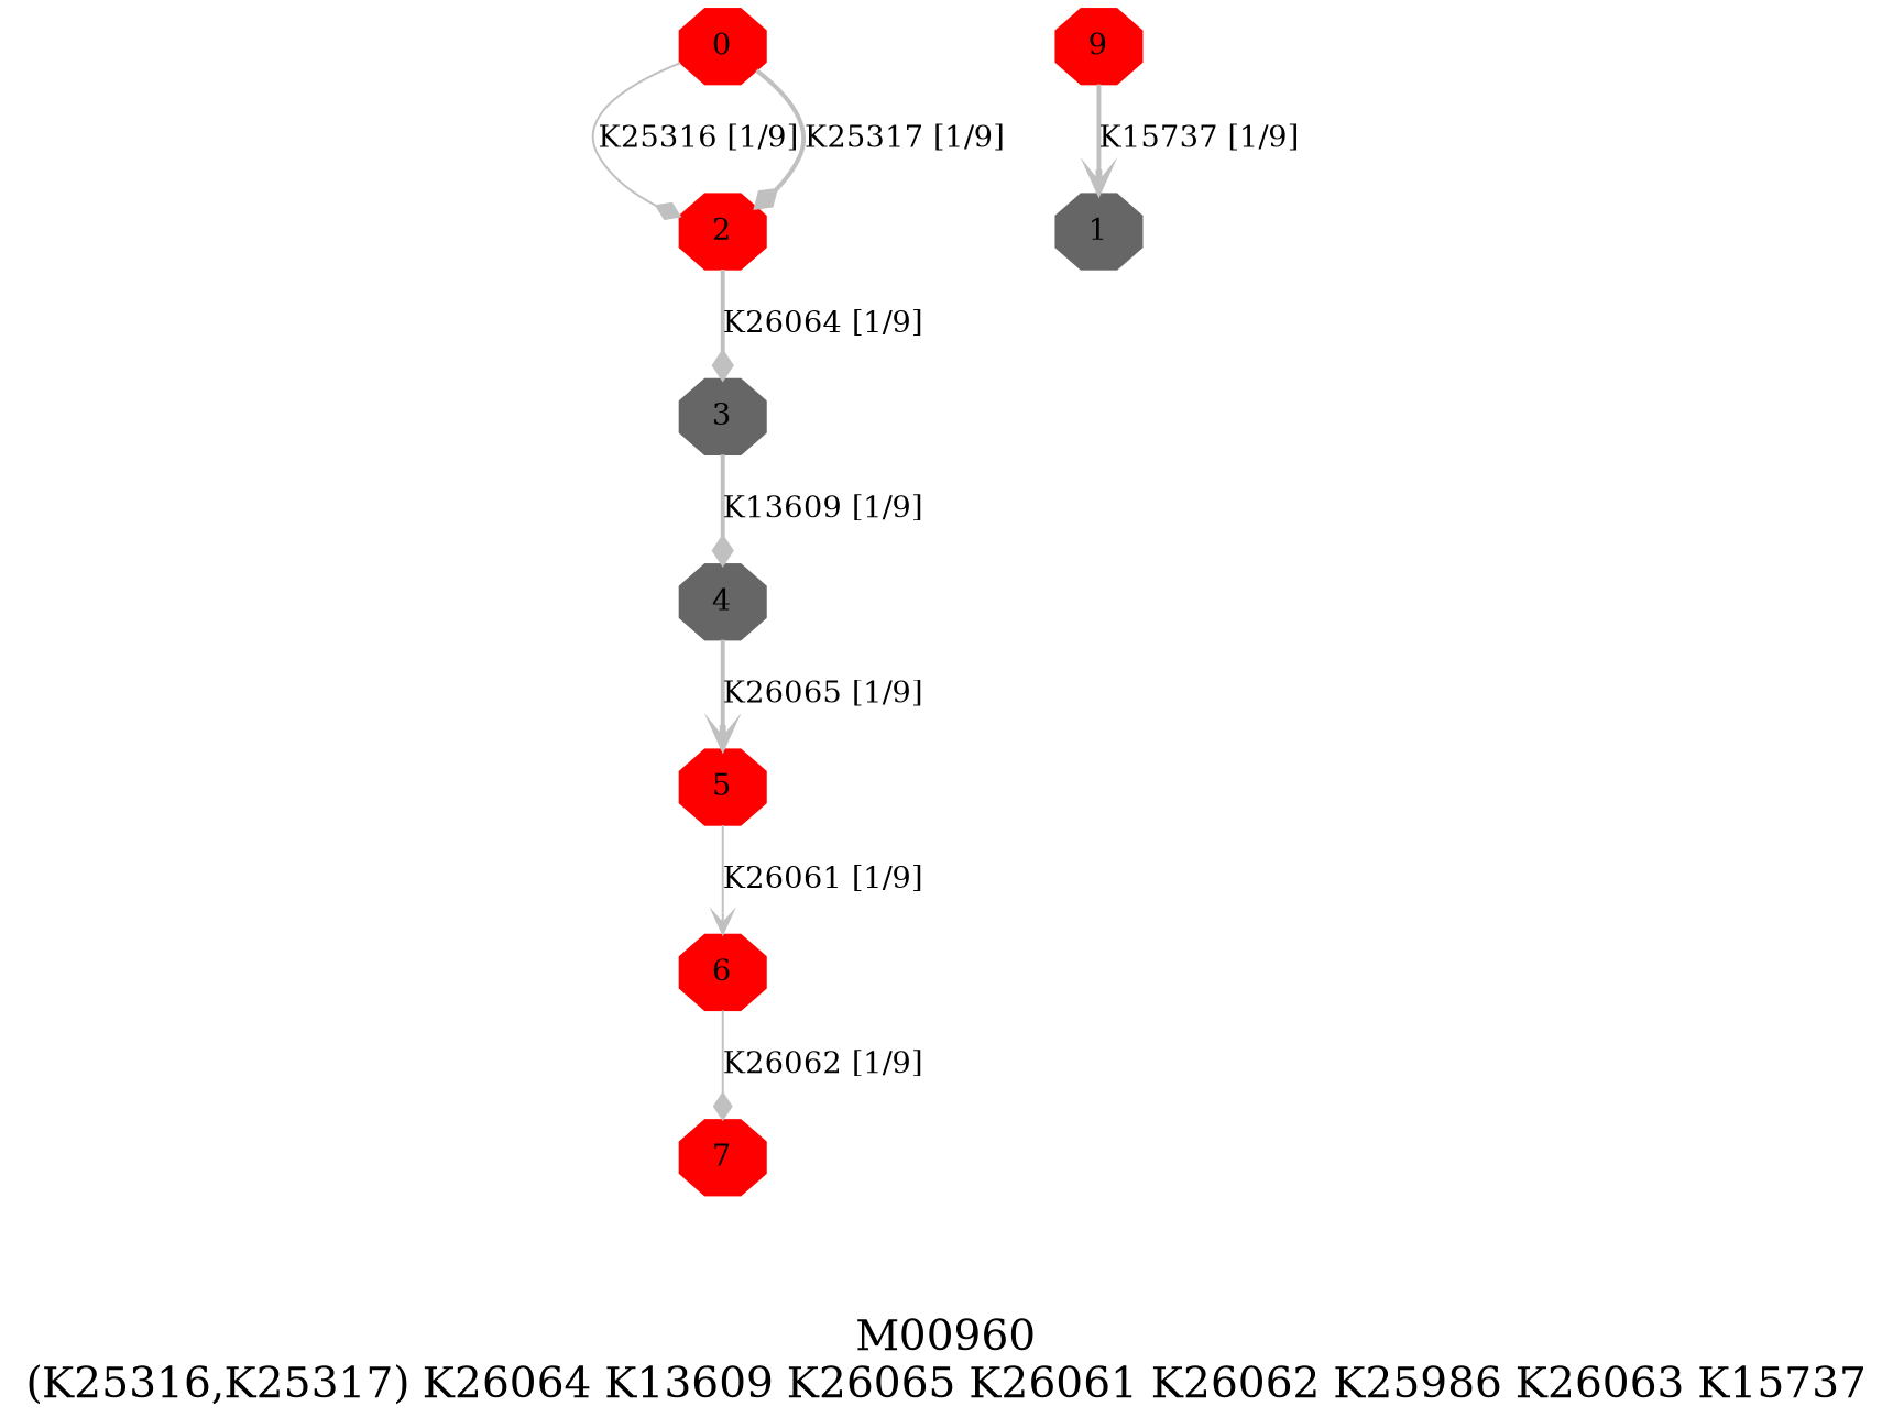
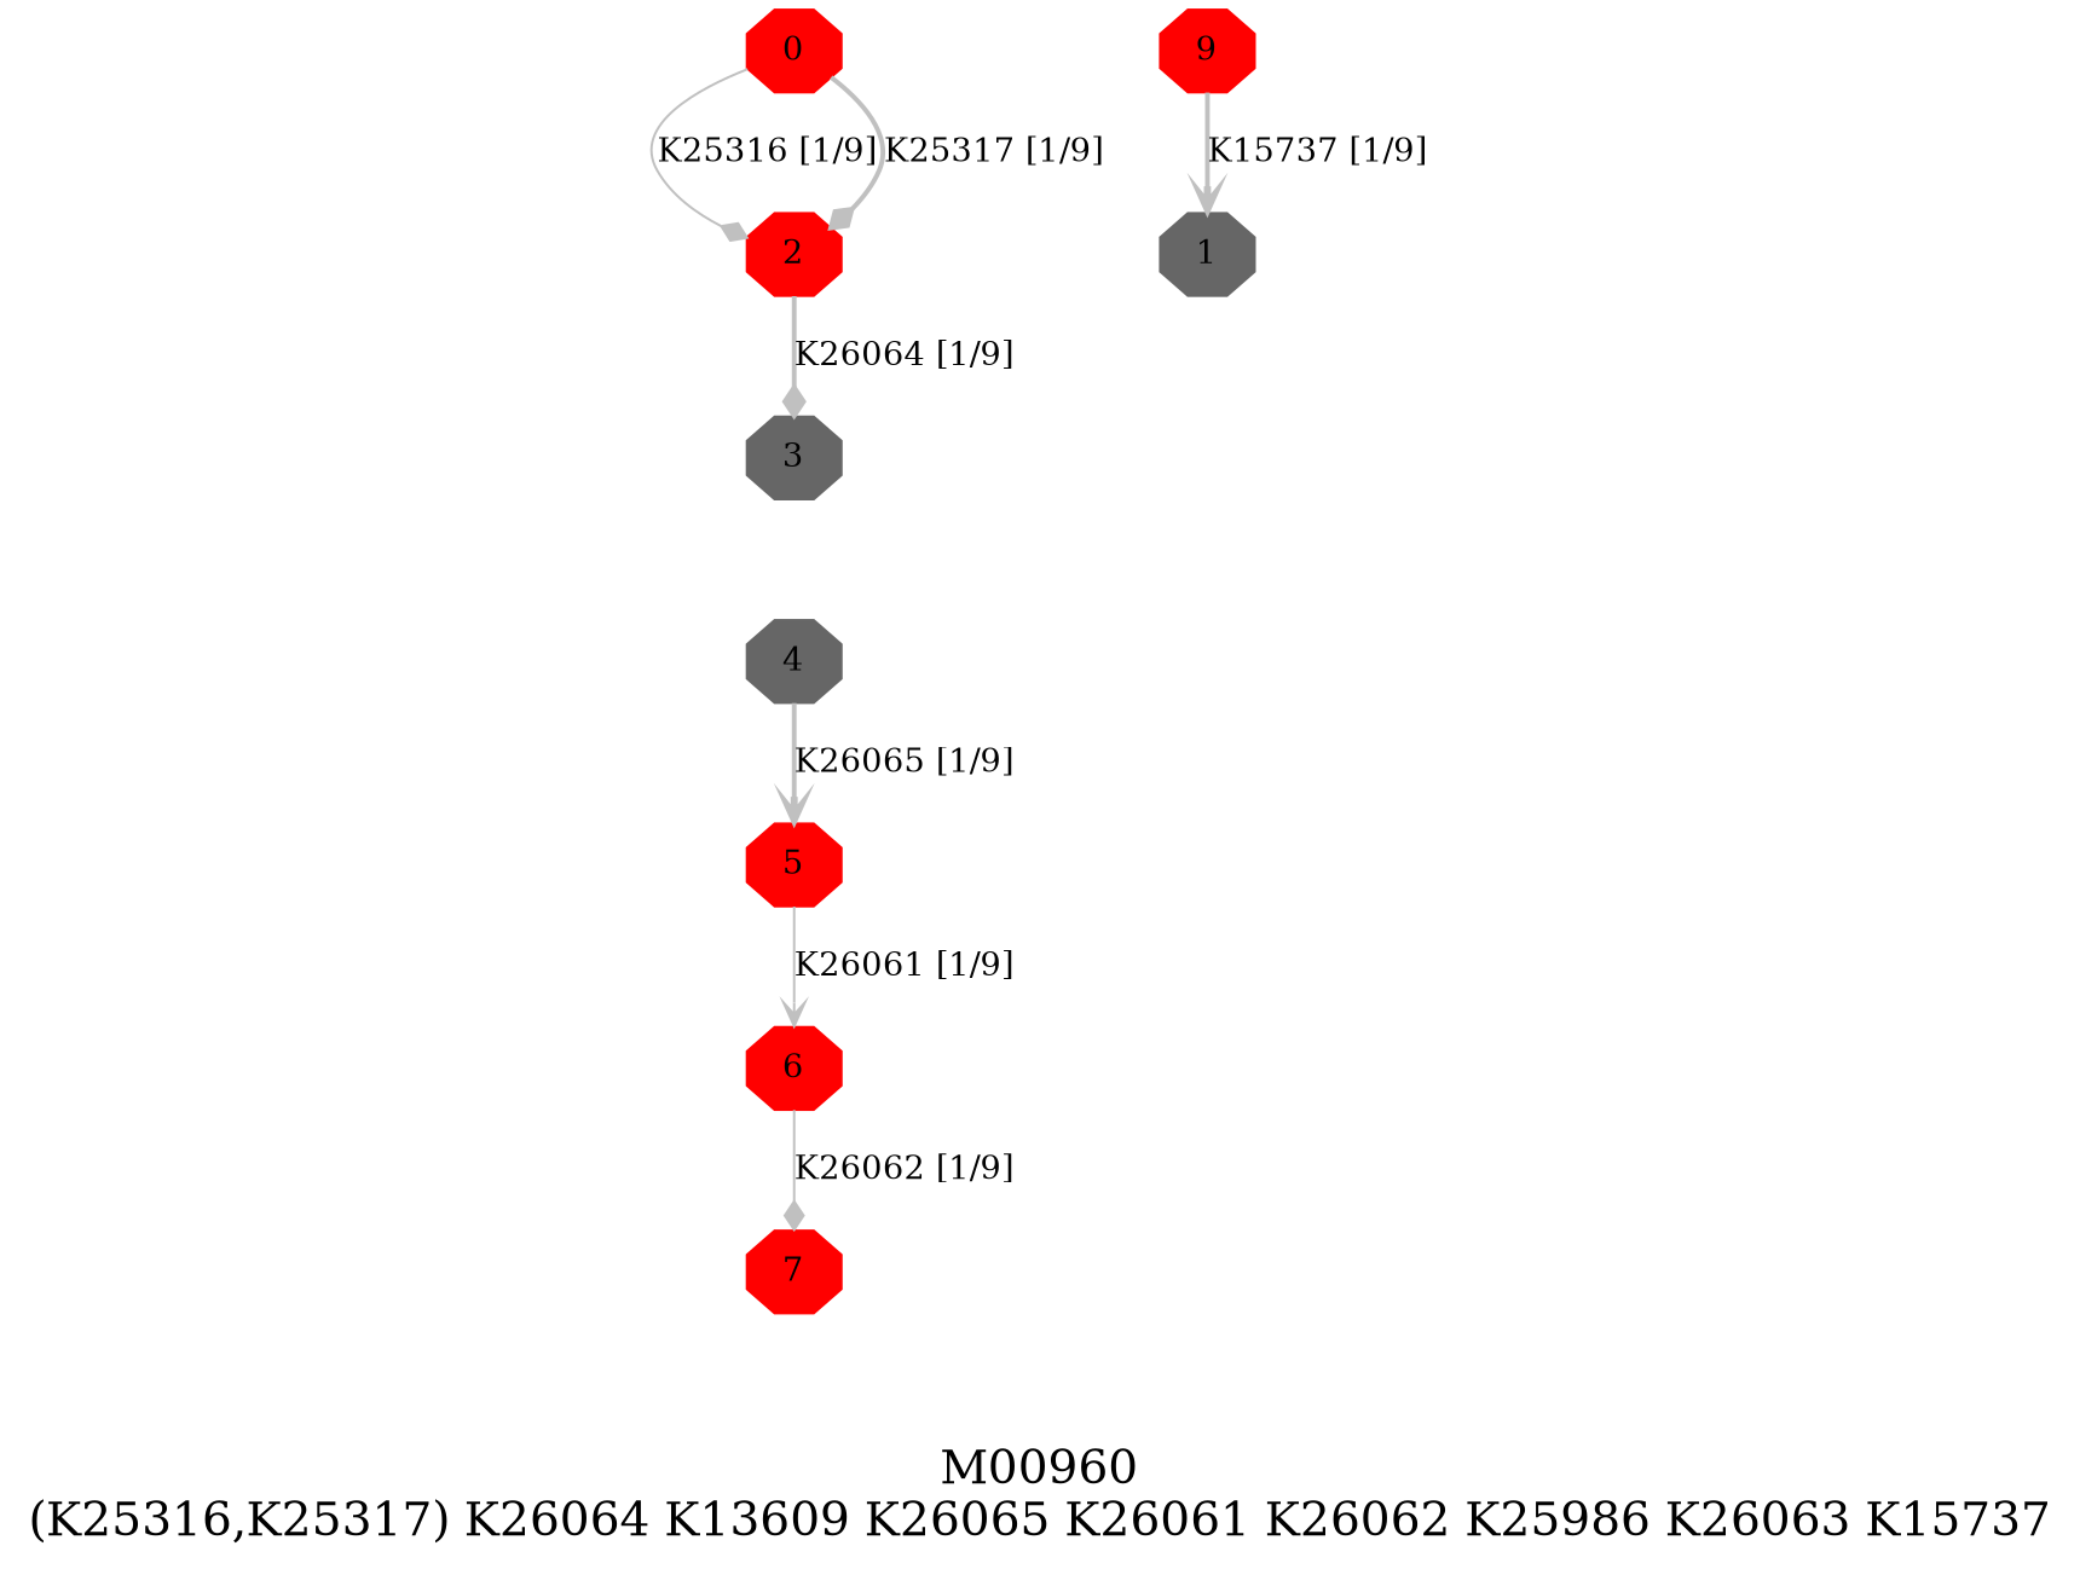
  digraph {
    fontsize=20
    label="M00960\n(K25316,K25317) K26064 K13609 K26065 K26061 K26062 K25986 K26063 K15737"
    node [color=red shape=octagon style=filled]
    edge [arrowhead=diamond color=grey style=bold]
    0 [height=.3 width=.3]
    1 [color=gray40 height=.3 width=.3]
    2 [height=.3 width=.3]
    3 [color=gray40 height=.3 width=.3]
    4 [color=gray40 height=.3 width=.3]
    5 [height=.3 width=.3]
    6 [height=.3 width=.3]
    7 [height=.3 width=.3]
    9 [height=.3 width=.3]
    subgraph sub_1 {
      0
      1
      2
      3
      4
      5
      6
      7
      9
    }
    0 -> 2 [label="K25316 [1/9]" style=solid]
    0 -> 2 [label="K25317 [1/9]"]
    2 -> 3 [label="K26064 [1/9]"]
-   3 -> 4 [label="K13609 [1/9]"]
    4 -> 5 [arrowhead=vee label="K26065 [1/9]"]
    5 -> 6 [arrowhead=vee label="K26061 [1/9]" style=solid]
    6 -> 7 [label="K26062 [1/9]" style=solid]
    9 -> 1 [arrowhead=vee label="K15737 [1/9]"]
  }
